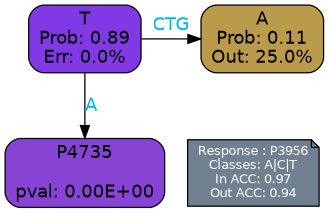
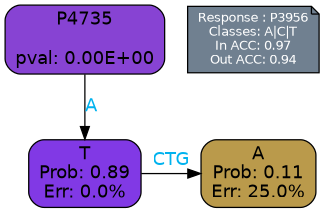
  digraph {
    ranksep=equally
    splines=polylines
    node [color=black fontname=helvetica shape=box style="filled, rounded"]
    edge [fontcolor=deepskyblue2 fontname=helvetica]
    n1 [fillcolor="#8139e5" label="T\nProb: 0.89\nErr: 0.0%"]
-   n2 [fillcolor="#ba9a4b" label="A\nProb: 0.11\nOut: 25.0%"]
+   n2 [fillcolor="#ba9a4b" label="A\nProb: 0.11\nErr: 25.0%"]
    n3 [align=left fillcolor=slategray fontcolor=white fontsize=10 label="Response : P3956\nClasses: A|C|T\nIn ACC: 0.97\nOut ACC: 0.94\n" shape=note style=filled]
    n4 [fillcolor="#8743d3" label="P4735\n\npval: 0.00E+00"]
    subgraph sub_1 {
      rank=same
      n1
      n2
    }
    subgraph sub_2 {
      rank=same
      n3
      n4
    }
    n1 -> n2 [label=CTG]
-   n1 -> n4 [label=A]
+   n4 -> n1 [label=A]
  }
